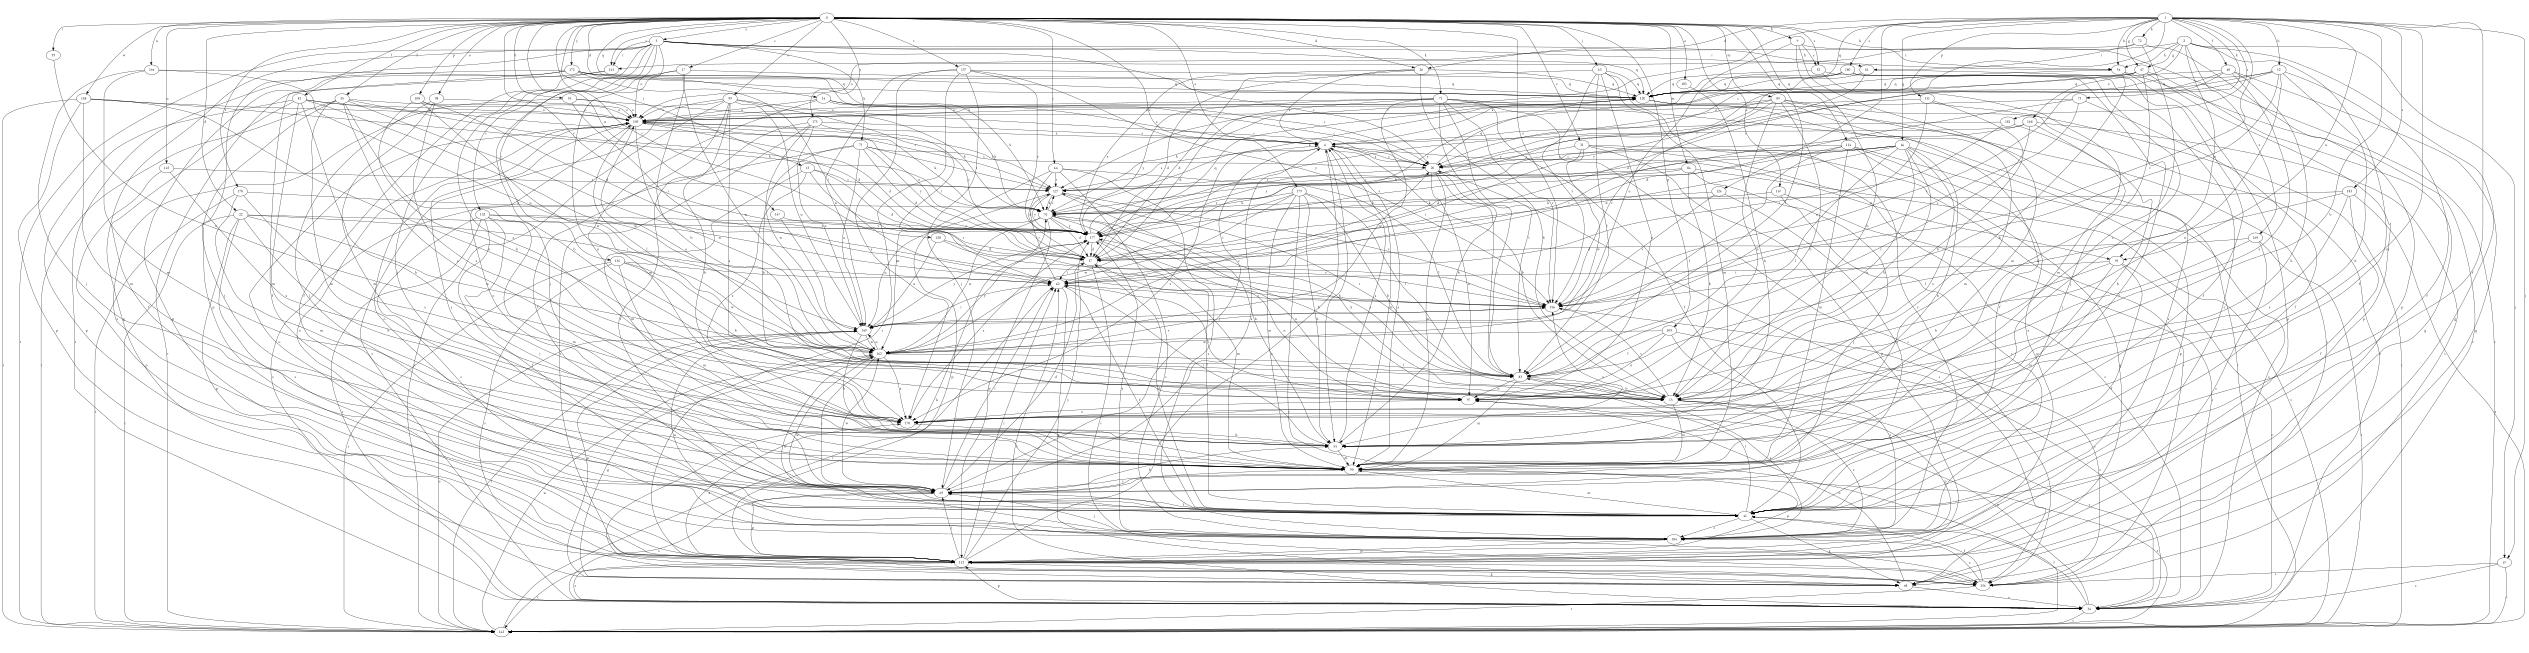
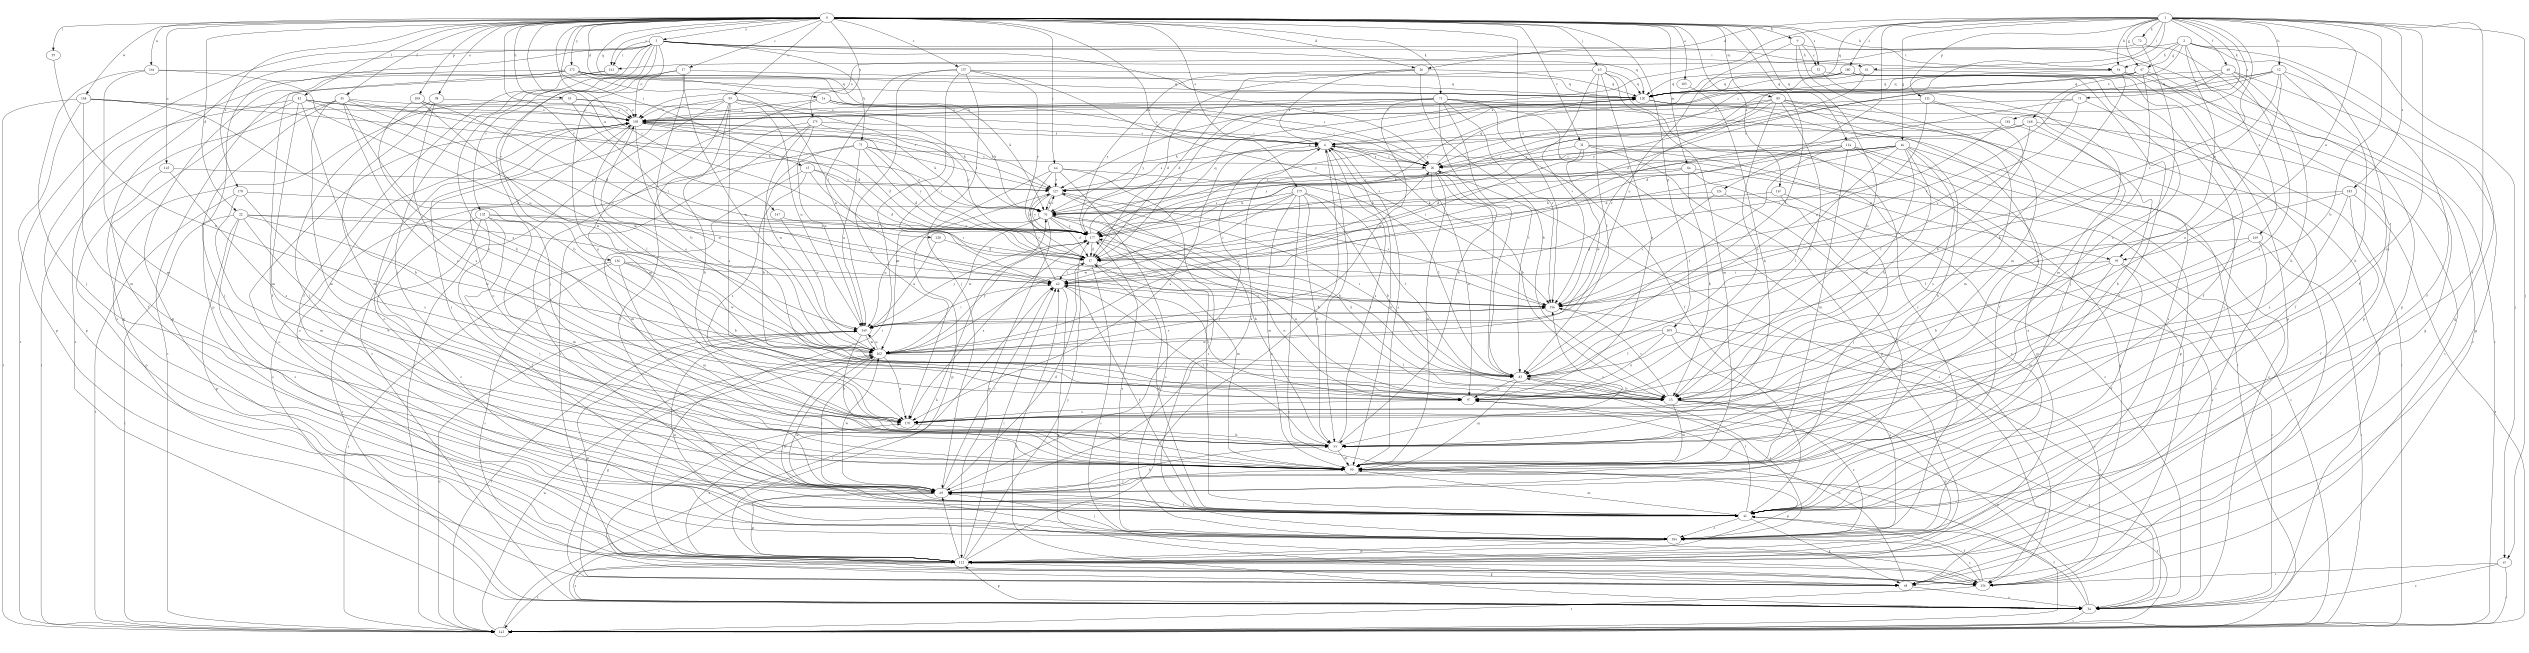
  strict digraph {
    fontname="EB Garamond"
    node [fontname="EB Garamond"]
    edge [fontname="EB Garamond"]
    0
    3
    6
    9
    17
    22
    24
    26
    31
    32
    35
    53
    54
    59
    63
    64
    65
    71
    82
    83
    84
    89
    98
    99
    103
    108
    109
    114
    120
    128
    137
    141
    144
    145
    147
    156
    158
    167
    172
    175
    177
    178
    179
    20
    61
    48
    69
    75
    105
    112
    130
    132
    142
    170
    13
    90
    95
    55
    149
    162
    184
    62
    97
    76
    27
    34
    134
    41
    127
    1
    12
    40
    46
    47
    67
    72
    73
    111
    124
    180
    181
    183
    2
    168
    169
    0 -> 3 [label=a]
    0 -> 6 [label=a]
    0 -> 9 [label=b]
    0 -> 17 [label=c]
    0 -> 22 [label=d]
    0 -> 24 [label=d]
    0 -> 26 [label=d]
    0 -> 31 [label=e]
    0 -> 32 [label=e]
    0 -> 35 [label=f]
    0 -> 53 [label=h]
    0 -> 54 [label=h]
    0 -> 59 [label=i]
    0 -> 63 [label=j]
    0 -> 64 [label=j]
    0 -> 65 [label=j]
    0 -> 71 [label=k]
    0 -> 82 [label=l]
    0 -> 83 [label=l]
    0 -> 84 [label=m]
    0 -> 89 [label=m]
    0 -> 98 [label=o]
    0 -> 99 [label=o]
    0 -> 103 [label=o]
    0 -> 108 [label=p]
    0 -> 109 [label=p]
    0 -> 114 [label=q]
    0 -> 120 [label=q]
    0 -> 128 [label=s]
    0 -> 137 [label=t]
    0 -> 141 [label=t]
    0 -> 144 [label=u]
    0 -> 145 [label=u]
    0 -> 147 [label=u]
    0 -> 156 [label=v]
    0 -> 158 [label=w]
    0 -> 167 [label=x]
    0 -> 172 [label=y]
    0 -> 175 [label=y]
    0 -> 177 [label=y]
    0 -> 178 [label=z]
    0 -> 179 [label=z]
    3 -> 54 [label=h]
    3 -> 120 [label=q]
    3 -> 141 [label=t]
    3 -> 20 [label=c]
    3 -> 61 [label=i]
    3 -> 48 [label=g]
    3 -> 69 [label=j]
    3 -> 75 [label=k]
    3 -> 105 [label=o]
    3 -> 112 [label=p]
    3 -> 130 [label=s]
    3 -> 132 [label=s]
    3 -> 142 [label=t]
    3 -> 170 [label=x]
    6 -> 20 [label=c]
    6 -> 69 [label=j]
    6 -> 170 [label=x]
    6 -> 13 [label=b]
    6 -> 90 [label=m]
    6 -> 95 [label=n]
    6 -> 55 [label=h]
    9 -> 32 [label=e]
    9 -> 142 [label=t]
    9 -> 13 [label=b]
    9 -> 90 [label=m]
    9 -> 149 [label=u]
    17 -> 120 [label=q]
    17 -> 69 [label=j]
    17 -> 13 [label=b]
    17 -> 90 [label=m]
    17 -> 162 [label=w]
    22 -> 177 [label=y]
    22 -> 112 [label=p]
    22 -> 142 [label=t]
    22 -> 55 [label=h]
    22 -> 162 [label=w]
    22 -> 184 [label=z]
    22 -> 62 [label=i]
    24 -> 6 [label=a]
    24 -> 20 [label=c]
    24 -> 105 [label=o]
    24 -> 97 [label=n]
    24 -> 76 [label=k]
    26 -> 6 [label=a]
    26 -> 120 [label=q]
    26 -> 177 [label=y]
    26 -> 13 [label=b]
    26 -> 27 [label=d]
    31 -> 20 [label=c]
    31 -> 112 [label=p]
    31 -> 162 [label=w]
    31 -> 62 [label=i]
    31 -> 34 [label=e]
    31 -> 134 [label=s]
    32 -> 120 [label=q]
    32 -> 90 [label=m]
    32 -> 41 [label=f]
    35 -> 156 [label=v]
    35 -> 69 [label=j]
    35 -> 105 [label=o]
    35 -> 142 [label=t]
    35 -> 170 [label=x]
    35 -> 13 [label=b]
    35 -> 90 [label=m]
    35 -> 27 [label=d]
    53 -> 105 [label=o]
    53 -> 184 [label=z]
    53 -> 62 [label=i]
    53 -> 76 [label=k]
    54 -> 120 [label=q]
    54 -> 112 [label=p]
    54 -> 13 [label=b]
    54 -> 34 [label=e]
    59 -> 97 [label=n]
    63 -> 83 [label=l]
    63 -> 120 [label=q]
    63 -> 156 [label=v]
    63 -> 90 [label=m]
    63 -> 184 [label=z]
    63 -> 97 [label=n]
    63 -> 27 [label=d]
    64 -> 83 [label=l]
    64 -> 162 [label=w]
    64 -> 184 [label=z]
    64 -> 27 [label=d]
    64 -> 134 [label=s]
    64 -> 127 [label=r]
    65 -> 156 [label=v]
    65 -> 170 [label=x]
    65 -> 90 [label=m]
    65 -> 27 [label=d]
    65 -> 127 [label=r]
    71 -> 83 [label=l]
    71 -> 156 [label=v]
    71 -> 177 [label=y]
    71 -> 105 [label=o]
    71 -> 142 [label=t]
    71 -> 55 [label=h]
    71 -> 162 [label=w]
    71 -> 27 [label=d]
    71 -> 134 [label=s]
    71 -> 41 [label=f]
    82 -> 105 [label=o]
    82 -> 112 [label=p]
    82 -> 90 [label=m]
    82 -> 55 [label=h]
    82 -> 162 [label=w]
    82 -> 41 [label=f]
    82 -> 127 [label=r]
    83 -> 177 [label=y]
    83 -> 20 [label=c]
    83 -> 105 [label=o]
    83 -> 13 [label=b]
    83 -> 90 [label=m]
    83 -> 184 [label=z]
    83 -> 97 [label=n]
    83 -> 127 [label=r]
    84 -> 177 [label=y]
    84 -> 142 [label=t]
    84 -> 13 [label=b]
    84 -> 184 [label=z]
    84 -> 127 [label=r]
    89 -> 156 [label=v]
    89 -> 177 [label=y]
    89 -> 105 [label=o]
    89 -> 142 [label=t]
    89 -> 13 [label=b]
    89 -> 90 [label=m]
    89 -> 184 [label=z]
    89 -> 97 [label=n]
    98 -> 69 [label=j]
    98 -> 105 [label=o]
    98 -> 170 [label=x]
    98 -> 90 [label=m]
    99 -> 20 [label=c]
    99 -> 105 [label=o]
    99 -> 142 [label=t]
    99 -> 170 [label=x]
    99 -> 55 [label=h]
    99 -> 149 [label=u]
    99 -> 62 [label=i]
    99 -> 34 [label=e]
    99 -> 41 [label=f]
    103 -> 55 [label=h]
    108 -> 105 [label=o]
    108 -> 13 [label=b]
    108 -> 162 [label=w]
    108 -> 27 [label=d]
    109 -> 83 [label=l]
    109 -> 162 [label=w]
    109 -> 184 [label=z]
    109 -> 97 [label=n]
    109 -> 34 [label=e]
    114 -> 83 [label=l]
    114 -> 20 [label=c]
    114 -> 48 [label=g]
    114 -> 112 [label=p]
    114 -> 90 [label=m]
    114 -> 27 [label=d]
    114 -> 34 [label=e]
    120 -> 105 [label=o]
    120 -> 76 [label=k]
    120 -> 134 [label=s]
    120 -> 41 [label=f]
-   128 -> 156 [label=v]
    128 -> 149 [label=u]
    128 -> 27 [label=d]
    137 -> 120 [label=q]
    137 -> 156 [label=v]
    137 -> 177 [label=y]
    137 -> 69 [label=j]
    137 -> 170 [label=x]
    137 -> 149 [label=u]
    137 -> 134 [label=s]
    141 -> 142 [label=t]
    141 -> 41 [label=f]
    144 -> 120 [label=q]
    144 -> 69 [label=j]
    144 -> 90 [label=m]
    144 -> 149 [label=u]
    145 -> 112 [label=p]
    145 -> 170 [label=x]
    145 -> 127 [label=r]
    147 -> 177 [label=y]
    147 -> 149 [label=u]
    156 -> 149 [label=u]
    156 -> 134 [label=s]
    158 -> 105 [label=o]
    158 -> 112 [label=p]
    158 -> 142 [label=t]
    158 -> 90 [label=m]
    158 -> 97 [label=n]
    158 -> 76 [label=k]
    167 -> 69 [label=j]
    167 -> 76 [label=k]
    167 -> 34 [label=e]
    172 -> 120 [label=q]
    172 -> 20 [label=c]
    172 -> 112 [label=p]
    172 -> 62 [label=i]
    172 -> 76 [label=k]
    172 -> 34 [label=e]
    172 -> 41 [label=f]
    175 -> 6 [label=a]
    175 -> 177 [label=y]
    175 -> 149 [label=u]
    175 -> 162 [label=w]
    175 -> 134 [label=s]
    175 -> 41 [label=f]
    177 -> 120 [label=q]
    177 -> 105 [label=o]
    177 -> 170 [label=x]
    177 -> 90 [label=m]
    177 -> 97 [label=n]
    177 -> 27 [label=d]
    178 -> 142 [label=t]
    178 -> 170 [label=x]
    178 -> 90 [label=m]
    178 -> 76 [label=k]
    179 -> 83 [label=l]
    179 -> 142 [label=t]
    179 -> 13 [label=b]
    179 -> 90 [label=m]
    179 -> 55 [label=h]
    179 -> 162 [label=w]
    179 -> 62 [label=i]
    179 -> 76 [label=k]
    20 -> 6 [label=a]
    20 -> 83 [label=l]
    20 -> 120 [label=q]
    20 -> 90 [label=m]
    20 -> 97 [label=n]
    20 -> 134 [label=s]
    20 -> 127 [label=r]
    61 -> 120 [label=q]
    61 -> 177 [label=y]
    61 -> 41 [label=f]
    48 -> 149 [label=u]
    48 -> 97 [label=n]
    48 -> 76 [label=k]
    48 -> 34 [label=e]
    69 -> 6 [label=a]
    69 -> 112 [label=p]
    69 -> 55 [label=h]
    69 -> 162 [label=w]
    69 -> 62 [label=i]
    69 -> 27 [label=d]
    69 -> 34 [label=e]
    69 -> 41 [label=f]
    75 -> 177 [label=y]
    75 -> 20 [label=c]
    75 -> 13 [label=b]
    75 -> 149 [label=u]
    75 -> 27 [label=d]
    75 -> 34 [label=e]
    75 -> 127 [label=r]
    105 -> 6 [label=a]
    105 -> 83 [label=l]
    105 -> 69 [label=j]
    105 -> 162 [label=w]
    105 -> 76 [label=k]
    105 -> 27 [label=d]
    105 -> 127 [label=r]
    112 -> 6 [label=a]
    112 -> 177 [label=y]
    112 -> 48 [label=g]
    112 -> 69 [label=j]
    112 -> 105 [label=o]
    112 -> 142 [label=t]
    112 -> 170 [label=x]
    112 -> 62 [label=i]
    112 -> 34 [label=e]
    112 -> 134 [label=s]
    130 -> 142 [label=t]
    130 -> 13 [label=b]
    130 -> 90 [label=m]
    130 -> 162 [label=w]
    130 -> 62 [label=i]
    130 -> 134 [label=s]
    132 -> 156 [label=v]
    132 -> 177 [label=y]
    132 -> 69 [label=j]
    132 -> 90 [label=m]
    132 -> 184 [label=z]
    132 -> 34 [label=e]
    132 -> 41 [label=f]
    142 -> 149 [label=u]
    142 -> 162 [label=w]
    142 -> 62 [label=i]
    170 -> 55 [label=h]
    13 -> 156 [label=v]
    13 -> 112 [label=p]
    13 -> 90 [label=m]
    13 -> 184 [label=z]
    13 -> 76 [label=k]
    13 -> 34 [label=e]
    90 -> 6 [label=a]
    90 -> 69 [label=j]
    90 -> 105 [label=o]
    90 -> 112 [label=p]
    90 -> 142 [label=t]
    95 -> 13 [label=b]
    95 -> 90 [label=m]
    95 -> 62 [label=i]
    95 -> 34 [label=e]
    95 -> 41 [label=f]
    55 -> 6 [label=a]
    55 -> 156 [label=v]
    55 -> 90 [label=m]
    55 -> 62 [label=i]
    149 -> 177 [label=y]
    149 -> 142 [label=t]
    149 -> 55 [label=h]
    149 -> 162 [label=w]
    149 -> 62 [label=i]
    162 -> 83 [label=l]
    162 -> 156 [label=v]
    162 -> 177 [label=y]
    162 -> 20 [label=c]
    162 -> 48 [label=g]
    162 -> 69 [label=j]
    162 -> 170 [label=x]
    162 -> 149 [label=u]
    184 -> 177 [label=y]
    184 -> 69 [label=j]
    184 -> 105 [label=o]
    184 -> 112 [label=p]
    184 -> 149 [label=u]
    184 -> 162 [label=w]
    62 -> 156 [label=v]
    62 -> 48 [label=g]
    62 -> 41 [label=f]
    62 -> 127 [label=r]
    97 -> 170 [label=x]
    97 -> 62 [label=i]
    76 -> 177 [label=y]
    76 -> 112 [label=p]
    76 -> 13 [label=b]
    76 -> 149 [label=u]
    76 -> 162 [label=w]
    76 -> 27 [label=d]
    76 -> 41 [label=f]
    76 -> 127 [label=r]
    27 -> 62 [label=i]
    27 -> 97 [label=n]
    27 -> 134 [label=s]
    34 -> 112 [label=p]
    34 -> 142 [label=t]
    34 -> 62 [label=i]
    34 -> 97 [label=n]
    34 -> 41 [label=f]
    134 -> 142 [label=t]
    134 -> 184 [label=z]
    134 -> 41 [label=f]
    41 -> 83 [label=l]
    41 -> 48 [label=g]
    41 -> 105 [label=o]
    41 -> 90 [label=m]
    41 -> 162 [label=w]
    41 -> 184 [label=z]
    41 -> 27 [label=d]
    127 -> 6 [label=a]
    127 -> 156 [label=v]
    127 -> 177 [label=y]
    127 -> 112 [label=p]
    127 -> 55 [label=h]
    127 -> 76 [label=k]
    1 -> 26 [label=d]
    1 -> 54 [label=h]
    1 -> 120 [label=q]
    1 -> 156 [label=v]
    1 -> 20 [label=c]
-   72 -> 61 [label=i]
+   1 -> 61 [label=i]
    1 -> 13 [label=b]
    1 -> 90 [label=m]
    1 -> 95 [label=n]
    1 -> 41 [label=f]
    1 -> 127 [label=r]
    1 -> 12 [label=b]
    1 -> 40 [label=f]
    1 -> 46 [label=g]
    1 -> 47 [label=g]
    1 -> 67 [label=j]
    1 -> 72 [label=k]
    1 -> 73 [label=k]
    1 -> 111 [label=p]
    1 -> 124 [label=r]
    1 -> 180 [label=z]
    1 -> 181 [label=z]
    1 -> 183 [label=z]
    12 -> 120 [label=q]
    12 -> 156 [label=v]
    12 -> 20 [label=c]
    12 -> 55 [label=h]
    12 -> 97 [label=n]
    12 -> 41 [label=f]
    12 -> 127 [label=r]
    40 -> 120 [label=q]
    40 -> 156 [label=v]
    40 -> 48 [label=g]
    40 -> 170 [label=x]
    40 -> 55 [label=h]
    40 -> 27 [label=d]
    46 -> 83 [label=l]
    46 -> 177 [label=y]
    46 -> 20 [label=c]
    46 -> 112 [label=p]
    46 -> 170 [label=x]
    46 -> 13 [label=b]
    46 -> 55 [label=h]
    46 -> 97 [label=n]
    46 -> 76 [label=k]
    46 -> 27 [label=d]
    47 -> 6 [label=a]
    47 -> 120 [label=q]
    47 -> 177 [label=y]
    47 -> 48 [label=g]
    47 -> 112 [label=p]
    47 -> 55 [label=h]
    67 -> 142 [label=t]
    67 -> 34 [label=e]
    67 -> 134 [label=s]
    72 -> 105 [label=o]
    72 -> 112 [label=p]
    72 -> 170 [label=x]
    73 -> 156 [label=v]
    73 -> 105 [label=o]
    73 -> 27 [label=d]
    73 -> 41 [label=f]
    111 -> 105 [label=o]
    111 -> 13 [label=b]
    111 -> 149 [label=u]
    111 -> 34 [label=e]
    124 -> 156 [label=v]
    124 -> 69 [label=j]
    124 -> 76 [label=k]
    180 -> 120 [label=q]
    180 -> 177 [label=y]
    180 -> 69 [label=j]
    180 -> 184 [label=z]
    180 -> 76 [label=k]
    181 -> 6 [label=a]
    181 -> 55 [label=h]
    181 -> 62 [label=i]
    183 -> 83 [label=l]
    183 -> 142 [label=t]
    183 -> 170 [label=x]
    183 -> 76 [label=k]
    183 -> 41 [label=f]
    2 -> 54 [label=h]
    2 -> 141 [label=t]
    2 -> 48 [label=g]
    2 -> 95 [label=n]
    2 -> 41 [label=f]
    2 -> 47 [label=g]
    2 -> 67 [label=j]
    2 -> 168 [label=x]
    2 -> 169 [label=x]
    168 -> 6 [label=a]
    168 -> 83 [label=l]
    168 -> 69 [label=j]
    168 -> 62 [label=i]
    168 -> 134 [label=s]
    169 -> 142 [label=t]
    169 -> 170 [label=x]
    169 -> 184 [label=z]
    169 -> 27 [label=d]
  }
